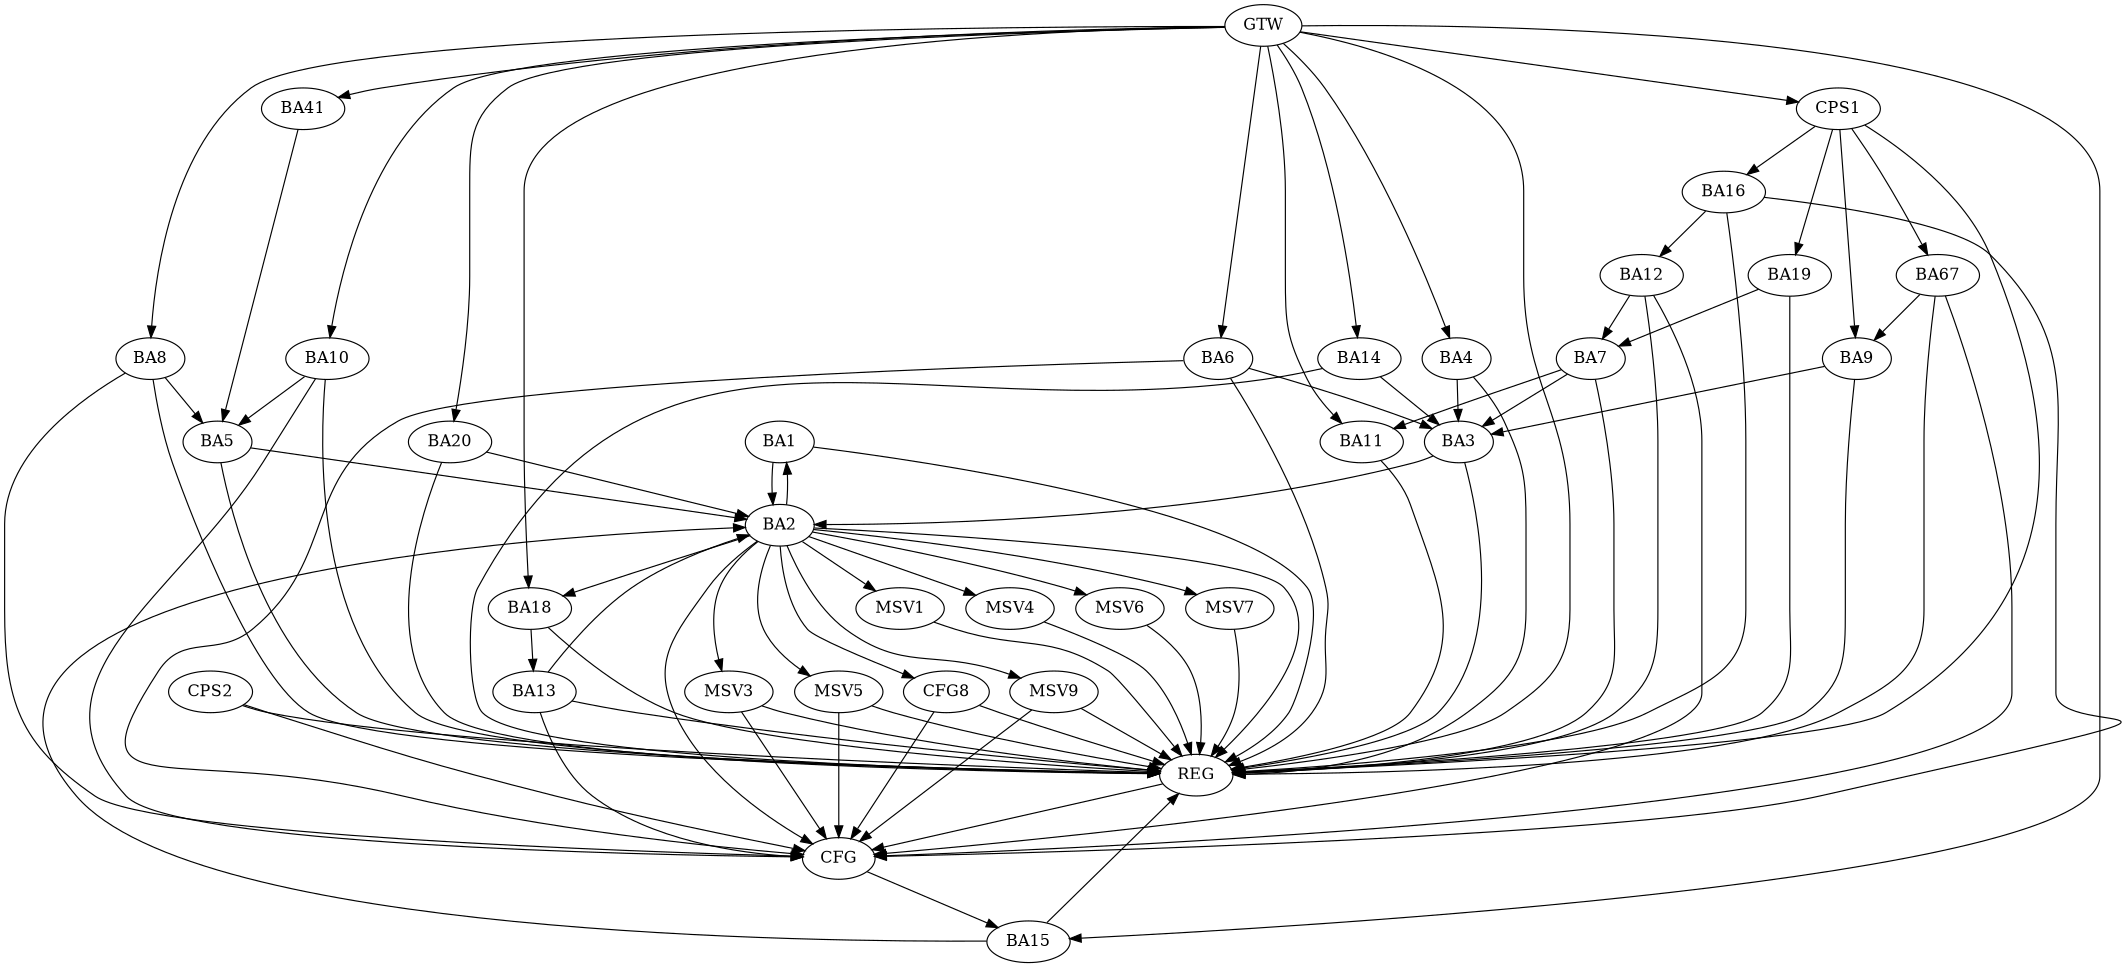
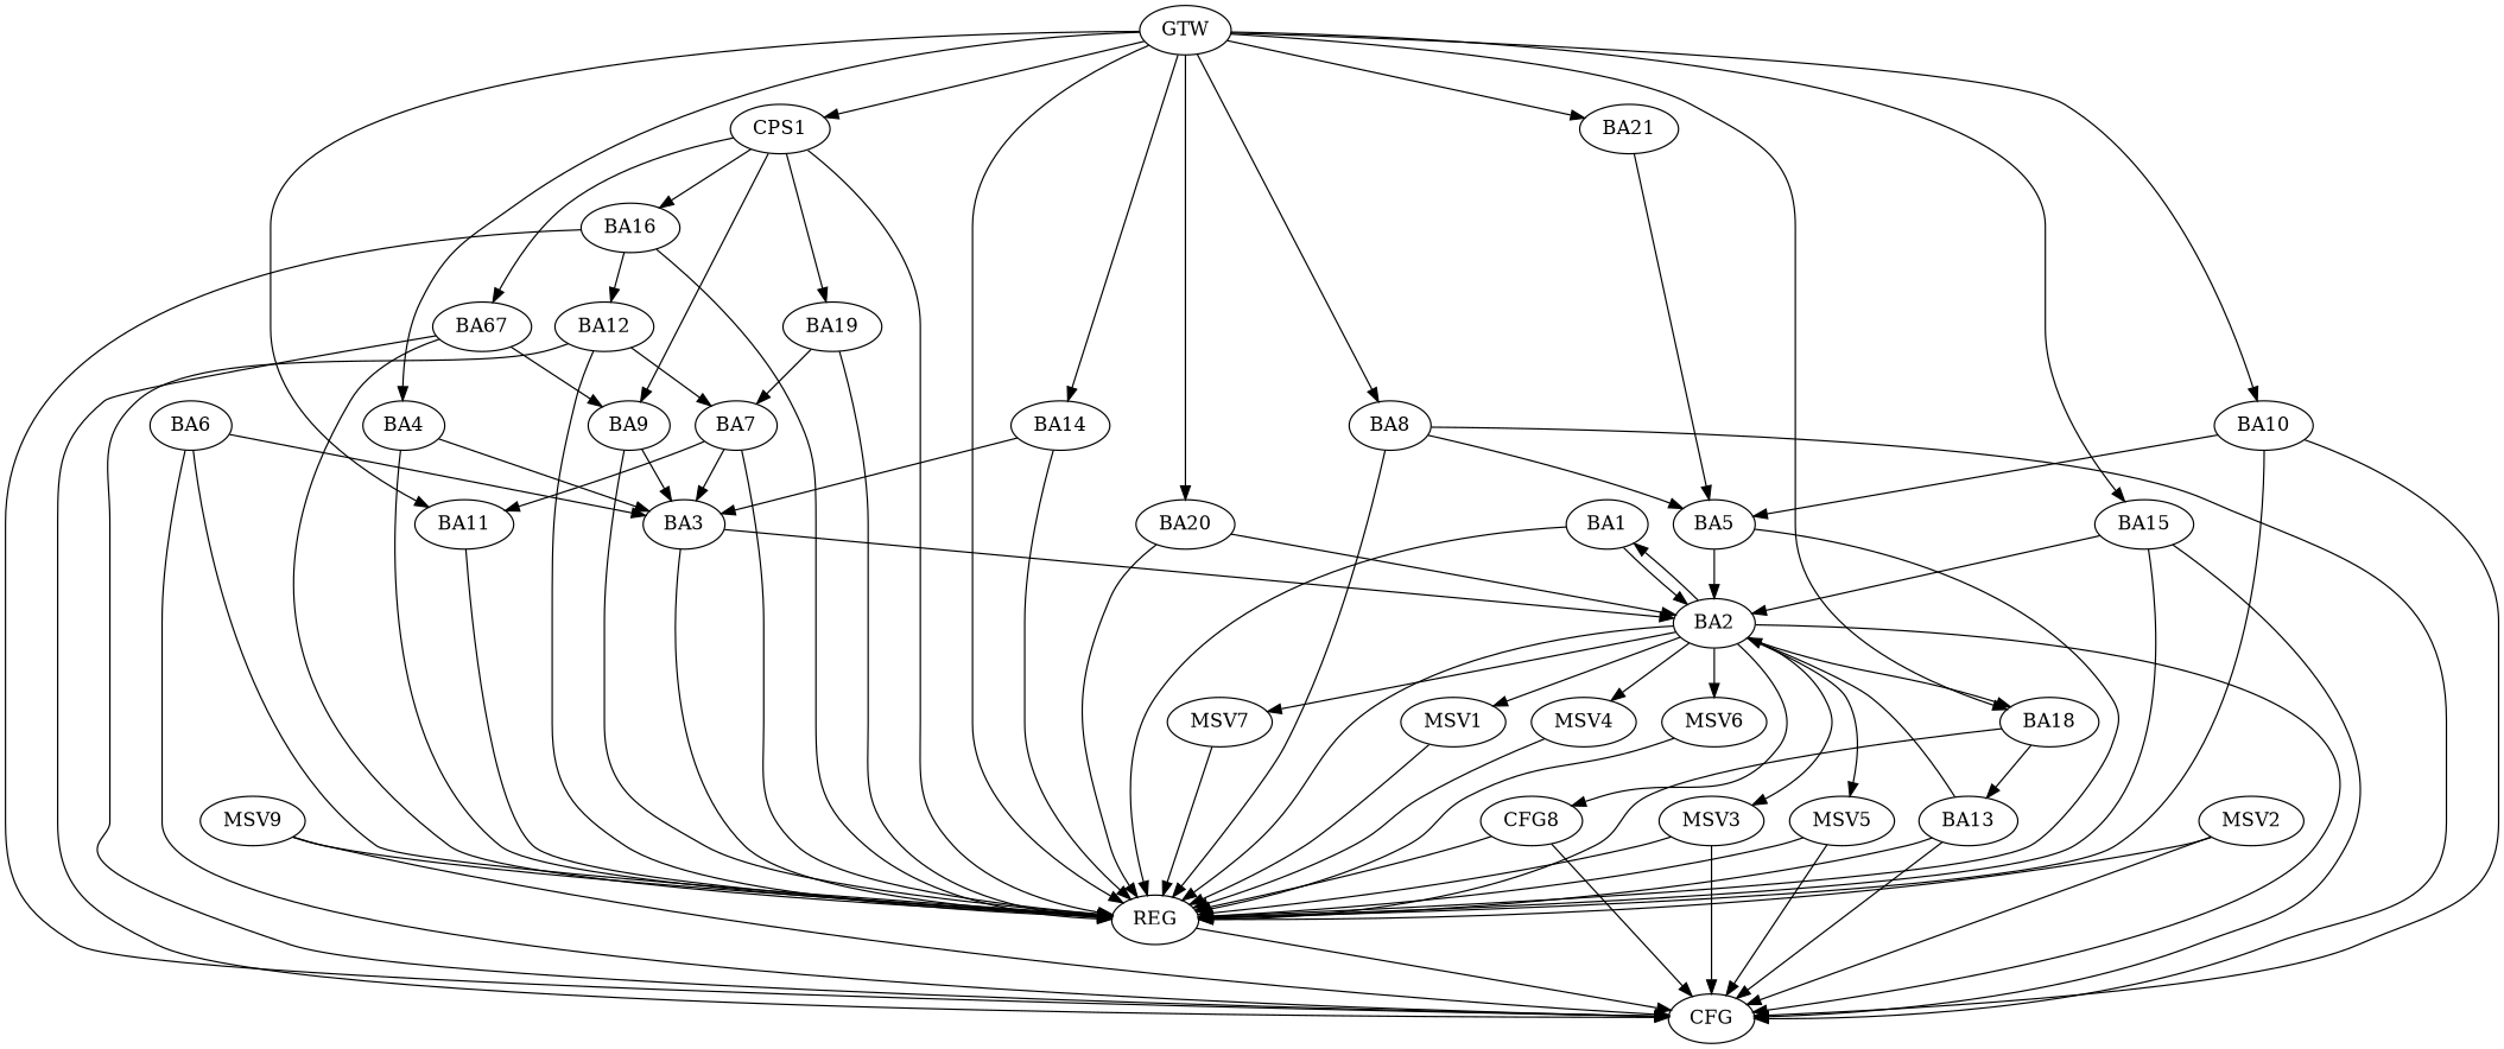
  strict digraph {
    n1 [label=BA1]
    n2 [label=BA2]
    n3 [label=REG]
    n4 [label=CFG]
    n5 [label=MSV1]
    n6 [label=MSV3]
    n7 [label=MSV4]
    n8 [label=MSV5]
    n9 [label=MSV6]
    n10 [label=MSV7]
    n11 [label=CFG8]
    n12 [label=MSV9]
    n13 [label=BA18]
-   n14 [label=CPS2]
+   n14 [label=MSV2]
    n15 [label=BA3]
    n16 [label=BA4]
    n17 [label=BA5]
    n18 [label=BA6]
    n19 [label=BA7]
    n20 [label=BA11]
    n21 [label=BA8]
    n22 [label=BA9]
    n23 [label=BA10]
    n24 [label=BA12]
    n25 [label=BA13]
    n26 [label=BA14]
    n27 [label=BA15]
    n28 [label=BA16]
    n29 [label=BA67]
    n30 [label=BA19]
    n31 [label=BA20]
-   n32 [label=BA41]
+   n32 [label=BA21]
    n33 [label=CPS1]
    n34 [label=GTW]
    n1 -> n2
    n1 -> n3
    n2 -> n1
    n2 -> n3
    n2 -> n4
    n2 -> n5
    n2 -> n6
    n2 -> n7
    n2 -> n8
    n2 -> n9
    n2 -> n10
    n2 -> n11
-   n2 -> n12
    n2 -> n13
    n3 -> n4
    n5 -> n3
    n6 -> n3
    n6 -> n4
    n7 -> n3
    n8 -> n3
    n8 -> n4
    n9 -> n3
    n10 -> n3
    n11 -> n3
    n11 -> n4
    n12 -> n3
    n12 -> n4
    n13 -> n3
    n13 -> n25
    n14 -> n3
    n14 -> n4
    n15 -> n2
    n15 -> n3
    n16 -> n3
    n16 -> n15
    n17 -> n2
    n17 -> n3
    n18 -> n3
    n18 -> n4
    n18 -> n15
    n19 -> n3
    n19 -> n15
    n19 -> n20
    n20 -> n3
    n21 -> n3
    n21 -> n4
    n21 -> n17
    n22 -> n3
    n22 -> n15
    n23 -> n3
    n23 -> n4
    n23 -> n17
    n24 -> n3
    n24 -> n4
    n24 -> n19
    n25 -> n2
    n25 -> n3
    n25 -> n4
    n26 -> n3
    n26 -> n15
    n27 -> n2
    n27 -> n3
-   n4 -> n27
+   n27 -> n4
    n28 -> n3
    n28 -> n4
    n28 -> n24
    n29 -> n3
    n29 -> n4
    n29 -> n22
    n30 -> n3
    n30 -> n19
    n31 -> n2
    n31 -> n3
    n32 -> n17
    n33 -> n3
    n33 -> n22
    n33 -> n28
    n33 -> n29
    n33 -> n30
    n34 -> n3
    n34 -> n13
    n34 -> n16
-   n34 -> n18
    n34 -> n20
    n34 -> n21
    n34 -> n23
    n34 -> n26
    n34 -> n27
    n34 -> n31
    n34 -> n32
    n34 -> n33
  }
